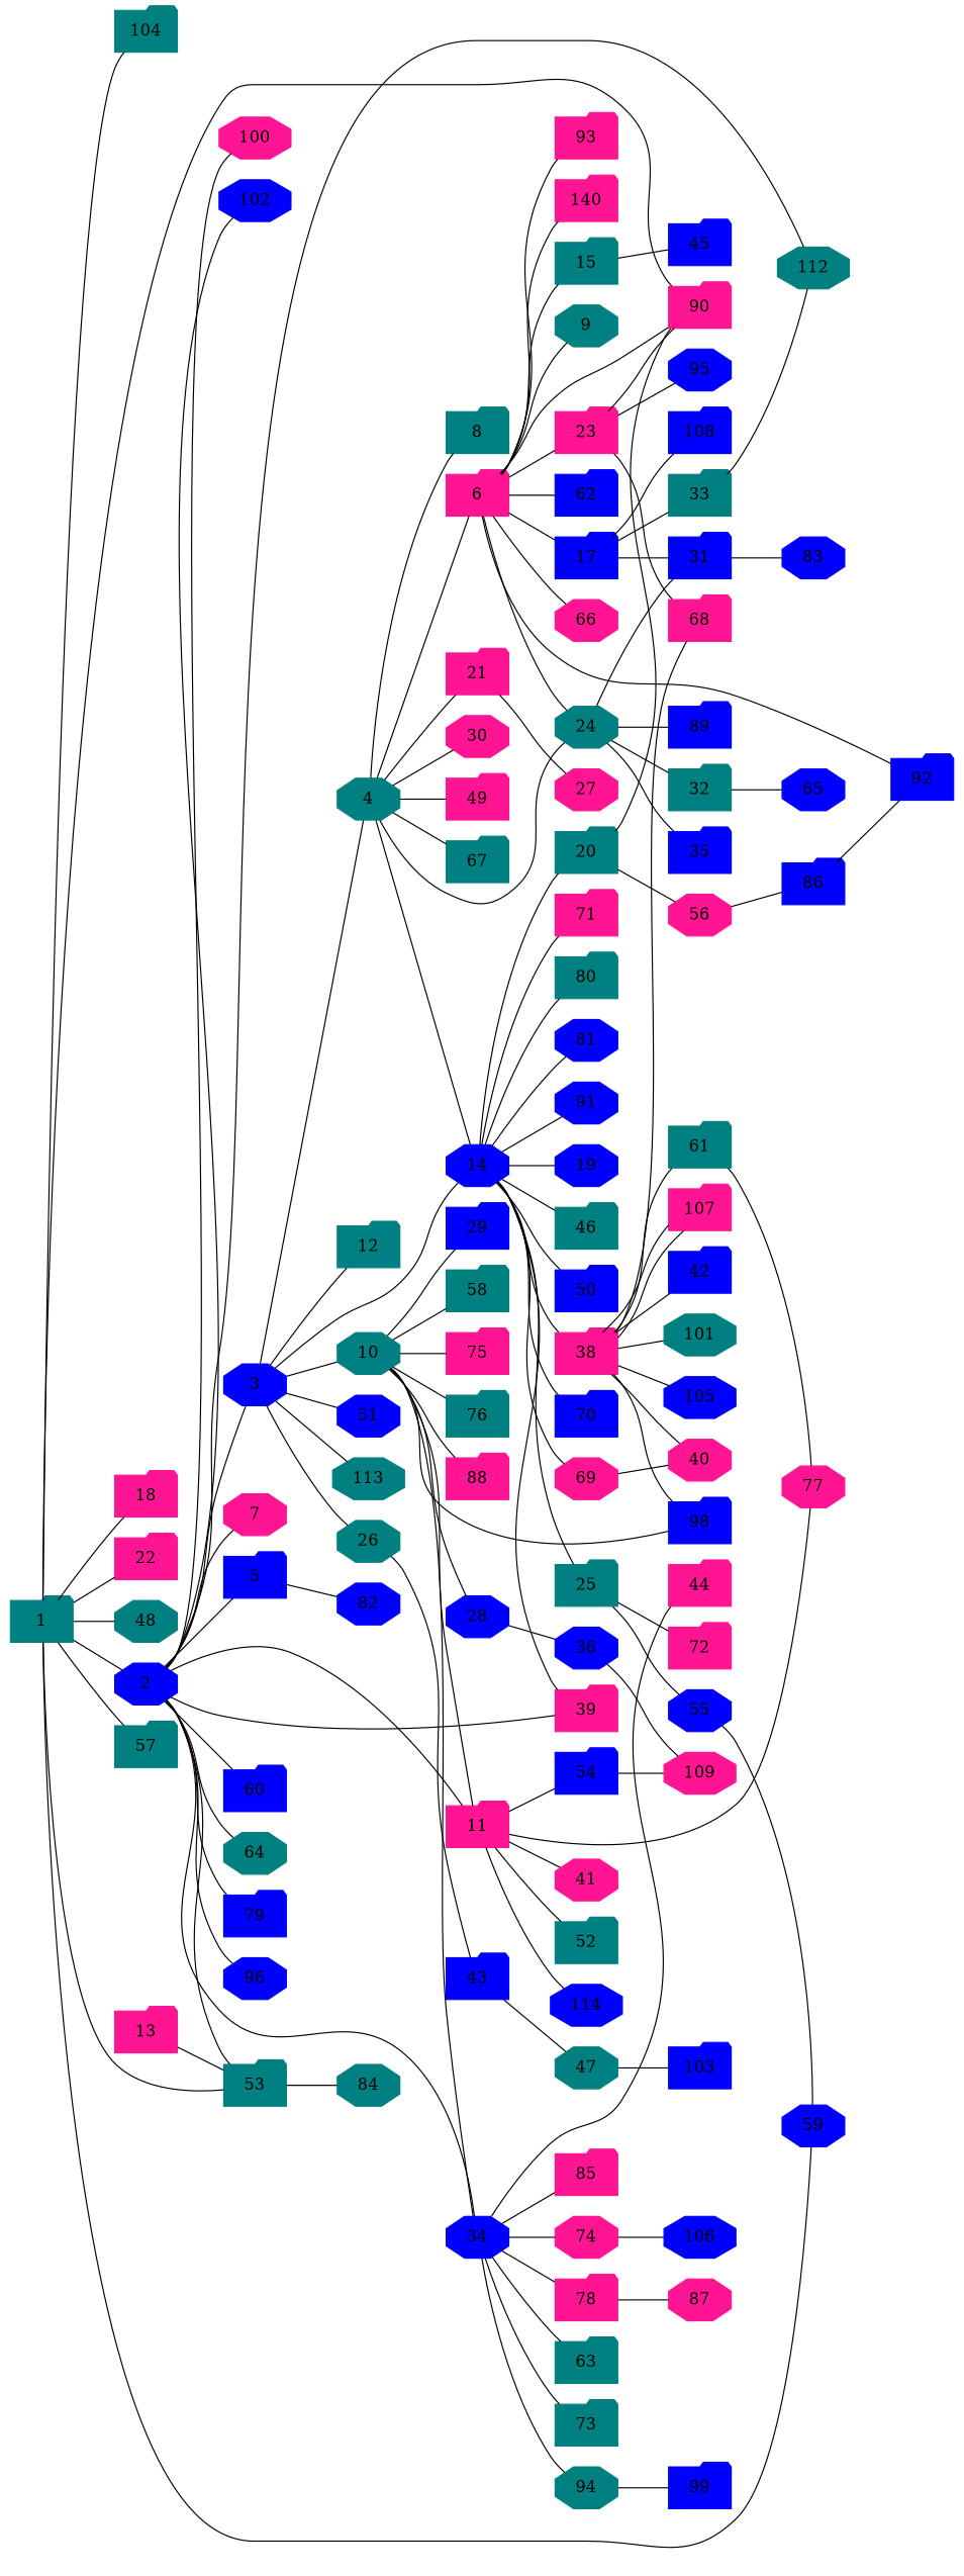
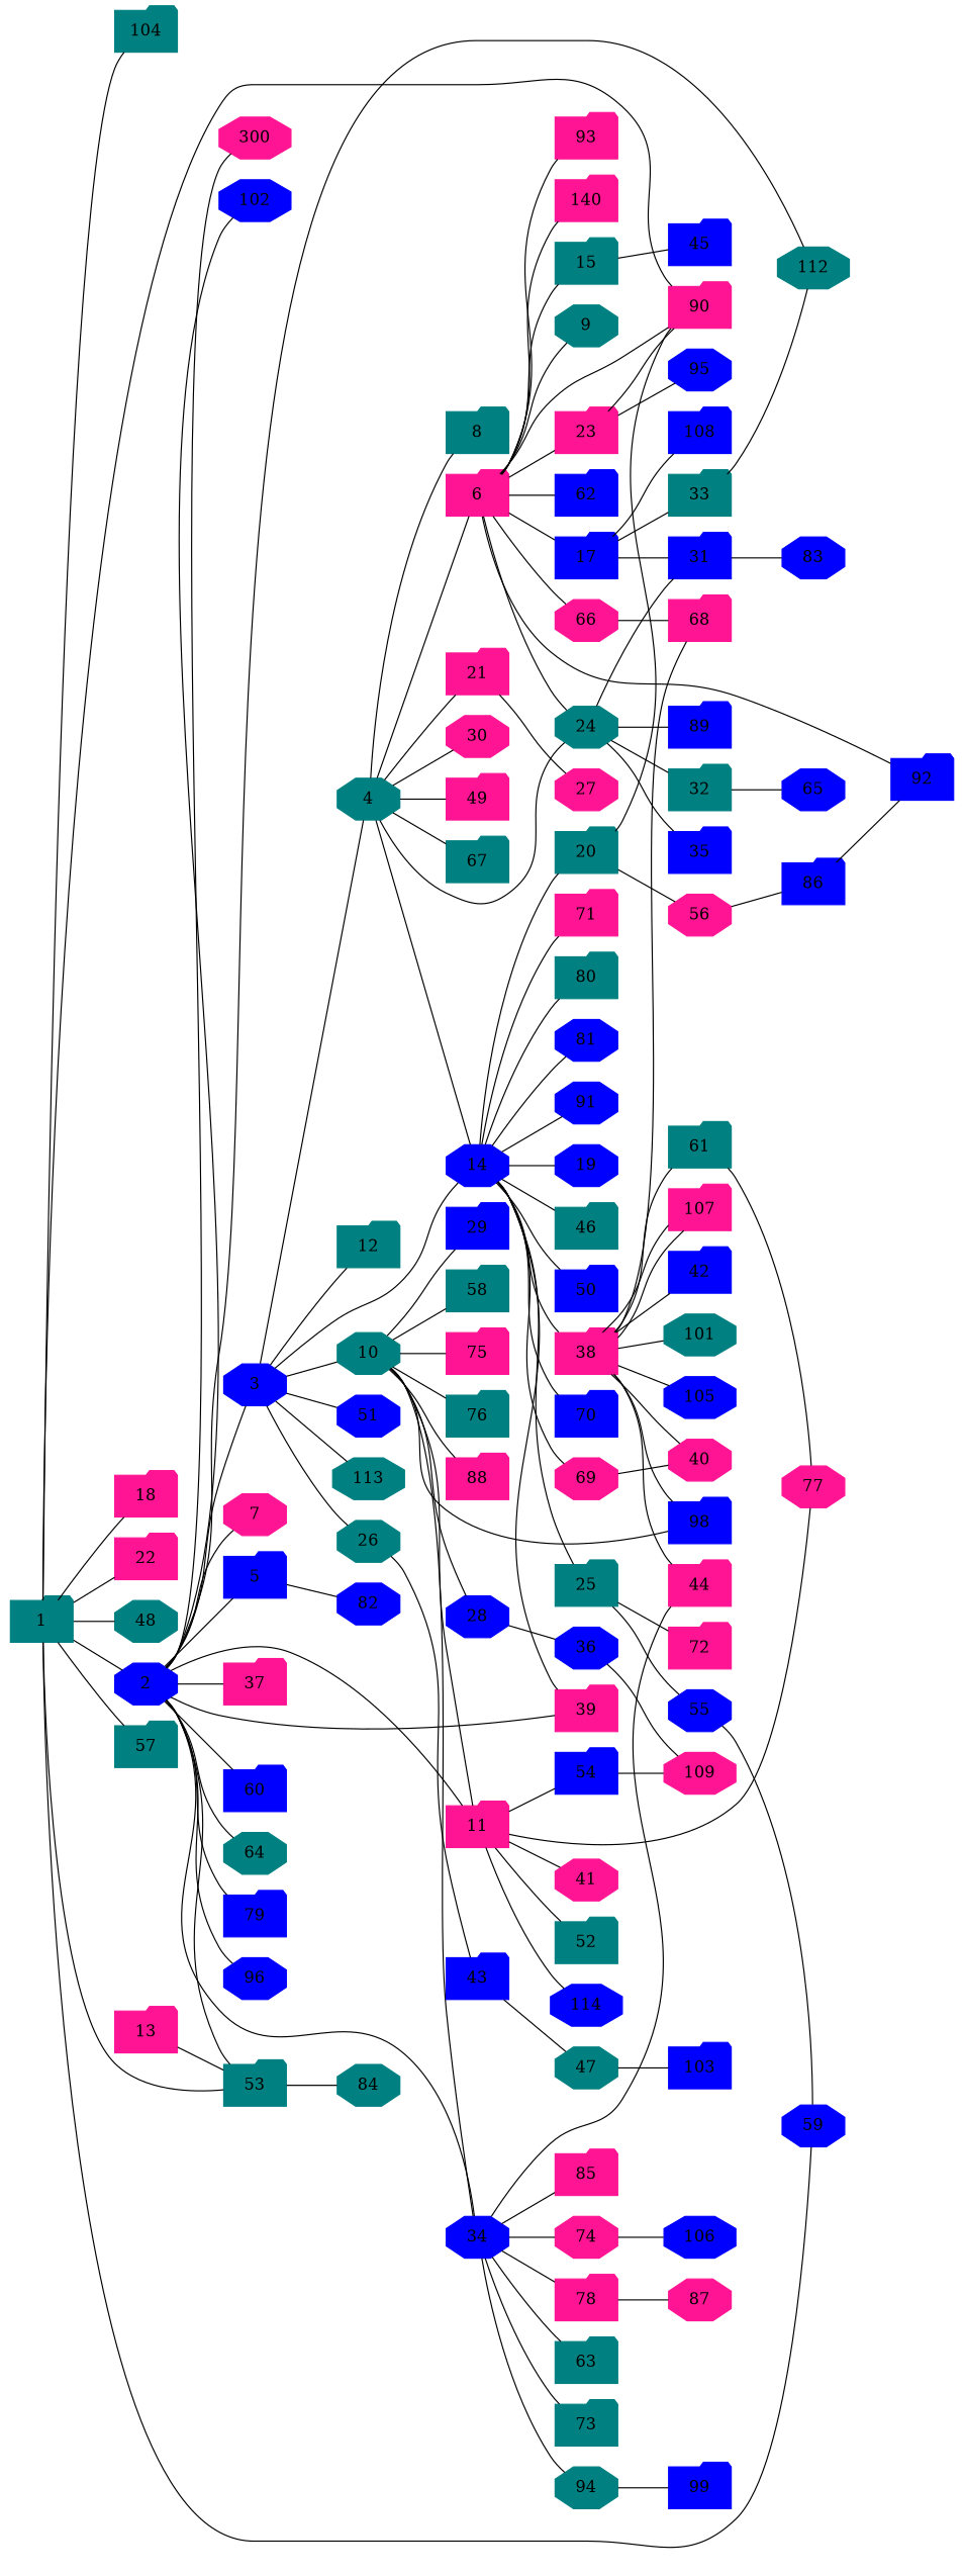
  graph {
    rankdir=LR
    node [color=blue shape=folder style=filled]
    1 [color=teal]
    2 [shape=octagon]
    18 [color=deeppink]
    22 [color=deeppink]
    48 [color=teal shape=octagon]
    53 [color=teal]
    57 [color=teal]
    59 [shape=octagon]
    90 [color=deeppink]
    104 [color=teal]
    3 [shape=octagon]
    5
    7 [color=deeppink shape=octagon]
    11 [color=deeppink]
    34 [shape=octagon]
+   37 [color=deeppink]
    39 [color=deeppink]
    60
    64 [color=teal shape=octagon]
    79
    96 [shape=octagon]
-   100 [color=deeppink shape=octagon]
+   100 [color=deeppink shape=octagon label=300]
    102 [shape=octagon]
    112 [color=teal shape=octagon]
    84 [color=teal shape=octagon]
    4 [color=teal shape=octagon]
    10 [color=teal shape=octagon]
    12 [color=teal]
    14 [shape=octagon]
    26 [color=teal shape=octagon]
    51 [shape=octagon]
    113 [color=teal shape=octagon]
    82 [shape=octagon]
    41 [color=deeppink shape=octagon]
    52 [color=teal]
    54
    77 [color=deeppink shape=octagon]
    114 [shape=octagon]
    44 [color=deeppink]
    63 [color=teal]
    73 [color=teal]
    74 [color=deeppink shape=octagon]
    78 [color=deeppink]
    85 [color=deeppink]
    94 [color=teal shape=octagon]
    6 [color=deeppink]
    8 [color=teal]
    21 [color=deeppink]
    24 [color=teal shape=octagon]
    30 [color=deeppink shape=octagon]
    49 [color=deeppink]
    67 [color=teal]
    28 [shape=octagon]
    29
    58 [color=teal]
    75 [color=deeppink]
    76 [color=teal]
    88 [color=deeppink]
    98
    19 [shape=octagon]
    20 [color=teal]
    25 [color=teal]
    38 [color=deeppink]
    46 [color=teal]
    50
    69 [color=deeppink shape=octagon]
    70
    71 [color=deeppink]
    80 [color=teal]
    81 [shape=octagon]
    91 [shape=octagon]
    43
    9 [color=teal shape=octagon]
    15 [color=teal]
    17
    23 [color=deeppink]
    62
    66 [color=deeppink shape=octagon]
    92
    93 [color=deeppink]
    n81 [color=deeppink label=140]
    27 [color=deeppink shape=octagon]
    31
    32 [color=teal]
    35
    89
    13 [color=deeppink]
    45
    33 [color=teal]
    108
    68 [color=deeppink]
    95 [shape=octagon]
    36 [shape=octagon]
    109 [color=deeppink shape=octagon]
    56 [color=deeppink shape=octagon]
    55 [shape=octagon]
    72 [color=deeppink]
    40 [color=deeppink shape=octagon]
    42
    61 [color=teal]
    101 [color=teal shape=octagon]
    105 [shape=octagon]
    107 [color=deeppink]
    83 [shape=octagon]
    86
    65 [shape=octagon]
    47 [color=teal shape=octagon]
    106 [shape=octagon]
    87 [color=deeppink shape=octagon]
    99
    103
    1 -- 2
    1 -- 18
    1 -- 22
    1 -- 48
    1 -- 53
    1 -- 57
    1 -- 59
    1 -- 90
    1 -- 104
    2 -- 53
    2 -- 3
    2 -- 5
    2 -- 7
    2 -- 11
    2 -- 34
+   2 -- 37
    2 -- 39
    2 -- 60
    2 -- 64
    2 -- 79
    2 -- 96
    2 -- 100
    2 -- 102
    2 -- 112
    53 -- 84
    3 -- 4
    3 -- 10
    3 -- 12
    3 -- 14
    3 -- 26
    3 -- 51
    3 -- 113
    5 -- 82
    11 -- 41
    11 -- 52
    11 -- 54
    11 -- 77
    11 -- 114
    34 -- 44
    34 -- 63
    34 -- 73
    34 -- 74
    34 -- 78
    34 -- 85
    34 -- 94
    4 -- 14
    4 -- 6
    4 -- 8
    4 -- 21
    4 -- 24
    4 -- 30
    4 -- 49
    4 -- 67
    10 -- 11
    10 -- 34
    10 -- 28
    10 -- 29
    10 -- 58
    10 -- 75
    10 -- 76
    10 -- 88
    10 -- 98
    14 -- 39
    14 -- 19
    14 -- 20
    14 -- 25
    14 -- 38
    14 -- 46
    14 -- 50
    14 -- 69
    14 -- 70
    14 -- 71
    14 -- 80
    14 -- 81
    14 -- 91
    26 -- 43
    54 -- 109
    74 -- 106
    78 -- 87
    94 -- 99
    6 -- 90
    6 -- 24
    6 -- 9
    6 -- 15
    6 -- 17
    6 -- 23
    6 -- 62
    6 -- 66
    6 -- 92
    6 -- 93
    6 -- n81
    21 -- 27
    24 -- 31
    24 -- 32
    24 -- 35
    24 -- 89
    28 -- 36
    20 -- 90
    20 -- 56
    25 -- 55
    25 -- 72
+   38 -- 44
    38 -- 98
    38 -- 68
    38 -- 40
    38 -- 42
    38 -- 61
    38 -- 101
    38 -- 105
    38 -- 107
    38 -- 107
    69 -- 40
    43 -- 47
    15 -- 45
    17 -- 31
    17 -- 33
    17 -- 108
    23 -- 90
-   23 -- 68
+   66 -- 68
    23 -- 95
    31 -- 83
    32 -- 65
    13 -- 53
    33 -- 112
    36 -- 109
    56 -- 86
    55 -- 59
    61 -- 77
    86 -- 92
    47 -- 103
  }
